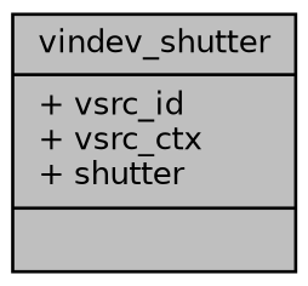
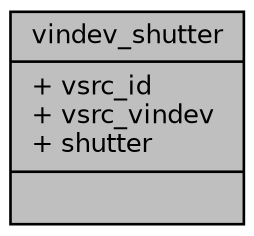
  digraph {
    fontname="DejaVu Sans"
-   n1 [color=black fillcolor=grey75 fontcolor=black fontname="DejaVu Sans" fontsize=10 height=0.2 label="{vindev_shutter\n|+ vsrc_id\l+ vsrc_ctx\l+ shutter\l|}" shape=record style=filled width=0.4]
+   n1 [color=black fillcolor=grey75 fontcolor=black fontname="DejaVu Sans" fontsize=10 height=0.2 label="{vindev_shutter\n|+ vsrc_id\l+ vsrc_vindev\l+ shutter\l|}" shape=record style=filled width=0.4]
  }
